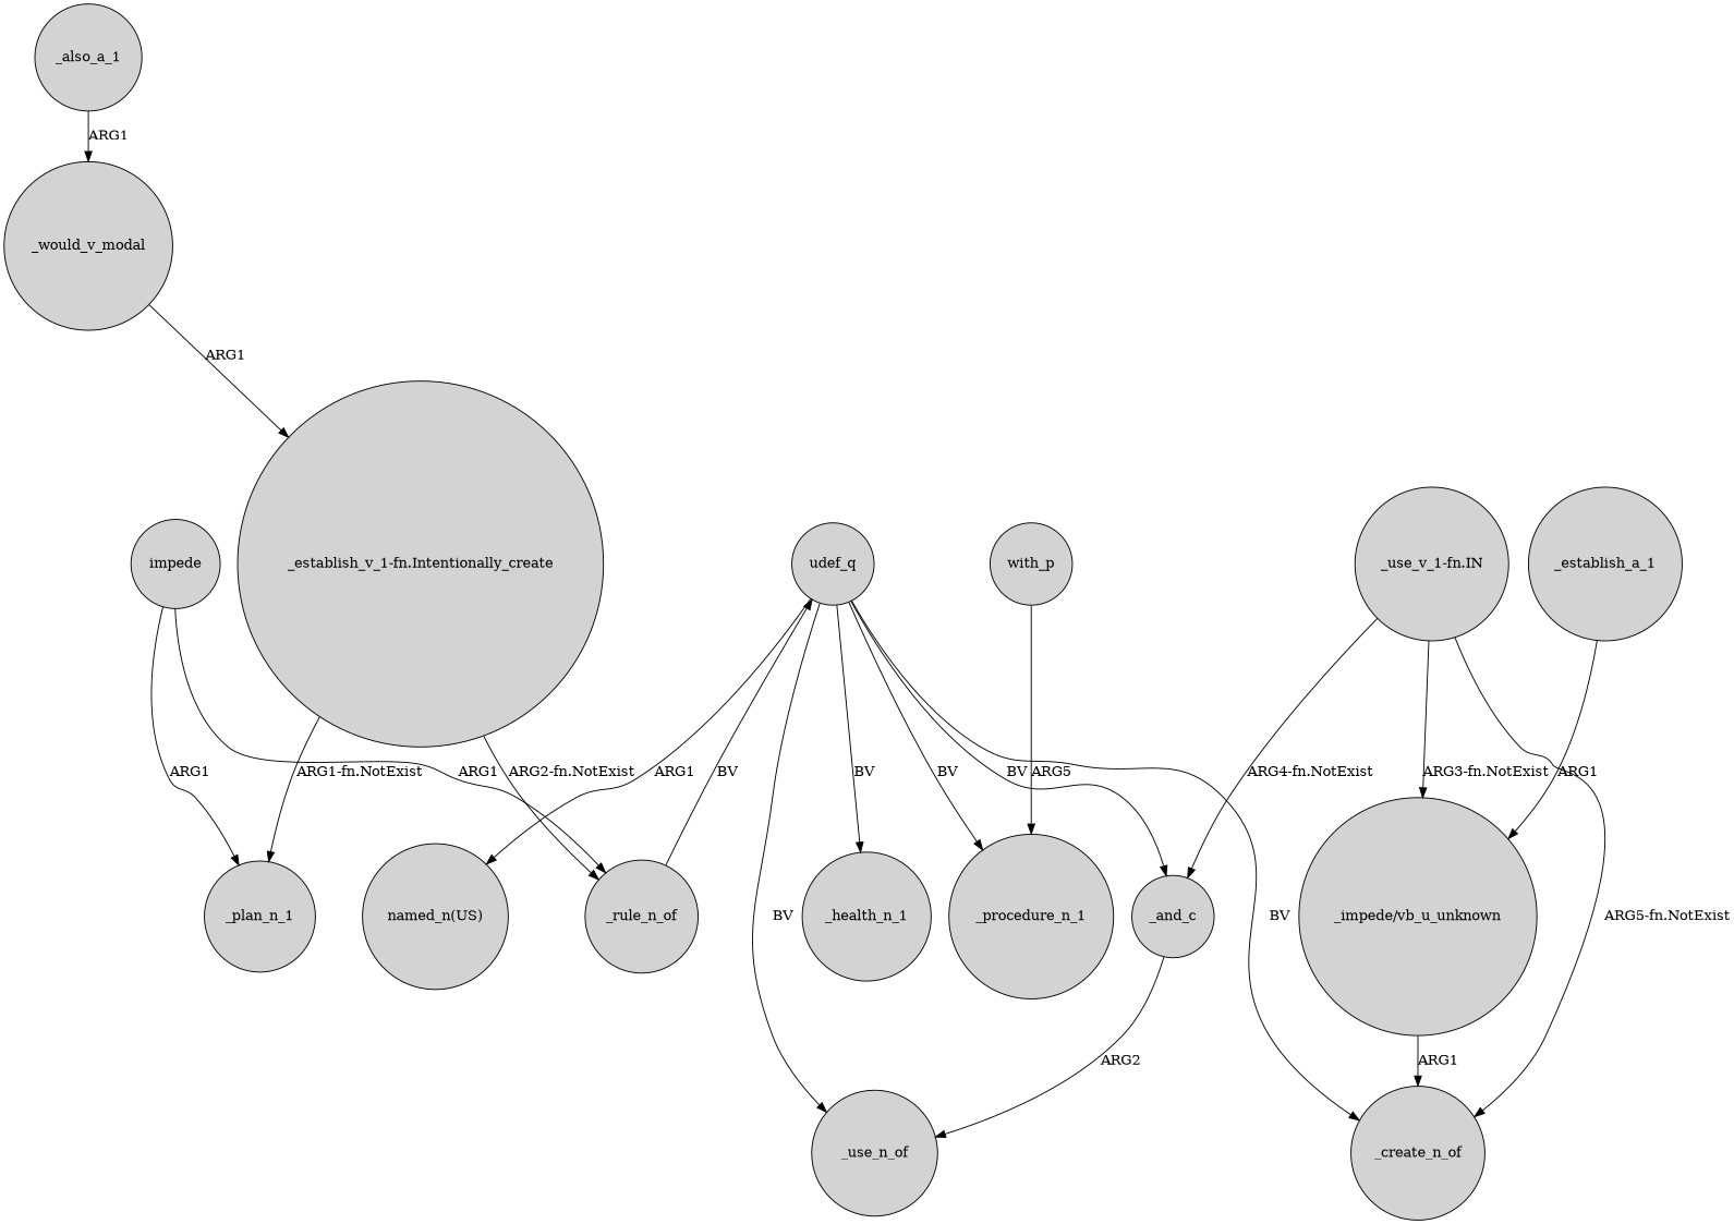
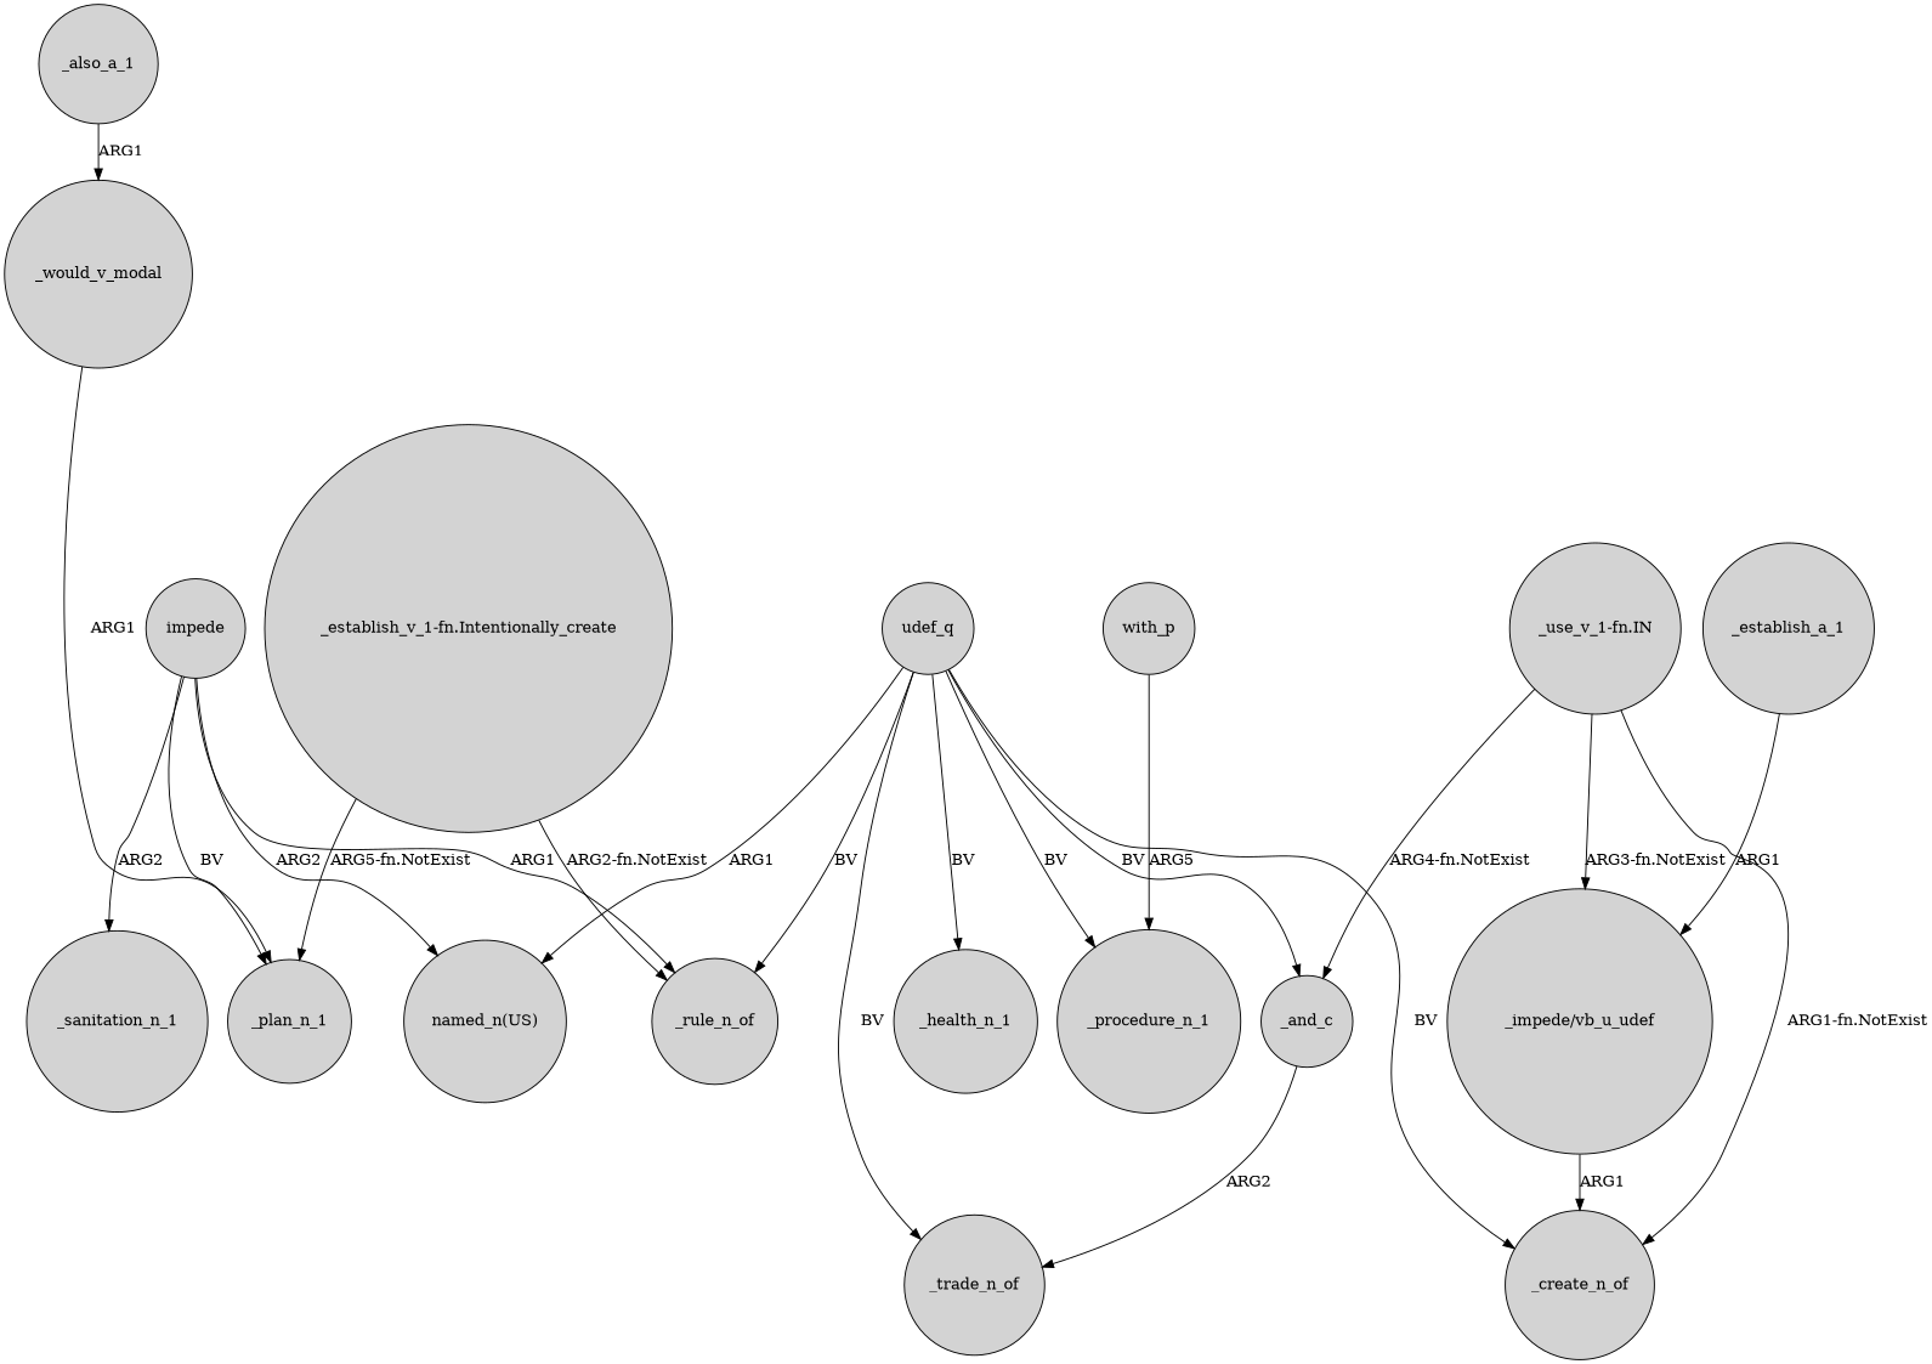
  digraph {
    node [shape=circle style=filled]
    udef_q
    _rule_n_of
-   _trade_n_of [label=_use_n_of]
+   _trade_n_of
    _procedure_n_1
    "named_n(US)"
    n6 [label=_create_n_of]
    _and_c
    _health_n_1
    with_p
-   "_impede/vb_u_unknown"
+   "_impede/vb_u_unknown" [label="_impede/vb_u_udef"]
    n11 [label=impede]
+   _sanitation_n_1
    _plan_n_1
    "_establish_v_1-fn.Intentionally_create"
    _would_v_modal
    "_use_v_1-fn.IN"
    n17 [label=_establish_a_1]
    _also_a_1
-   _rule_n_of -> udef_q [label=BV]
+   udef_q -> _rule_n_of [label=BV]
    udef_q -> _trade_n_of [label=BV]
    udef_q -> _procedure_n_1 [label=BV]
    udef_q -> "named_n(US)" [label=ARG1]
    udef_q -> n6 [label=BV]
    udef_q -> _and_c [label=BV]
    udef_q -> _health_n_1 [label=BV]
    _and_c -> _trade_n_of [label=ARG2]
    with_p -> _procedure_n_1 [label=ARG5]
    "_impede/vb_u_unknown" -> n6 [label=ARG1]
    n11 -> _rule_n_of [label=ARG1]
-   n11 -> _plan_n_1 [label=ARG1]
+   n11 -> "named_n(US)" [label=ARG2]
+   n11 -> _sanitation_n_1 [label=ARG2]
+   n11 -> _plan_n_1 [label=BV]
    "_establish_v_1-fn.Intentionally_create" -> _rule_n_of [label="ARG2-fn.NotExist"]
-   "_establish_v_1-fn.Intentionally_create" -> _plan_n_1 [label="ARG1-fn.NotExist"]
-   _would_v_modal -> "_establish_v_1-fn.Intentionally_create" [label=ARG1]
-   "_use_v_1-fn.IN" -> n6 [label="ARG5-fn.NotExist"]
+   "_establish_v_1-fn.Intentionally_create" -> _plan_n_1 [label="ARG5-fn.NotExist"]
+   _would_v_modal -> _plan_n_1 [label=ARG1]
+   "_use_v_1-fn.IN" -> n6 [label="ARG1-fn.NotExist"]
    "_use_v_1-fn.IN" -> _and_c [label="ARG4-fn.NotExist"]
    "_use_v_1-fn.IN" -> "_impede/vb_u_unknown" [label="ARG3-fn.NotExist"]
    n17 -> "_impede/vb_u_unknown" [label=ARG1]
    _also_a_1 -> _would_v_modal [label=ARG1]
  }
